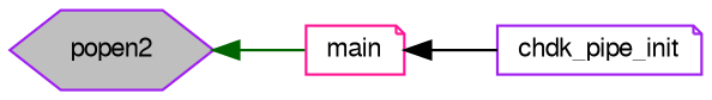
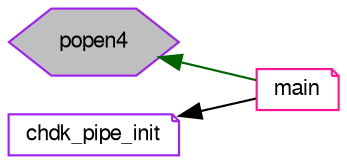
  digraph {
    rankdir=LR
    node [color=purple fillcolor=white fontname=FreeSans fontsize=10 shape=note style=filled]
    edge [dir=back fontname=FreeSans fontsize=10 labelfontname=FreeSans labelfontsize=10 style=solid]
-   n1 [fillcolor=grey75 fontcolor=black height=0.2 label=popen2 shape=hexagon width=0.4]
+   n1 [fillcolor=grey75 fontcolor=black height=0.2 label=popen4 shape=hexagon width=0.4]
    n2 [color=deeppink height=0.2 label=main width=0.4]
    n3 [height=0.2 label=chdk_pipe_init width=0.4]
    n1 -> n2 [color=darkgreen]
-   n2 -> n3 [color=black]
+   n3 -> n2 [color=black]
  }
